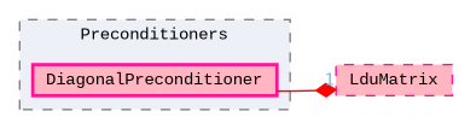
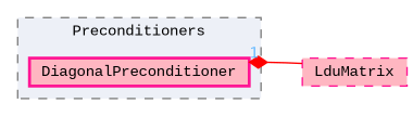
  digraph {
    compound=true
    rankdir=LR
    fontname="Liberation Mono"
    node [color=deeppink fillcolor=lightpink fontname="Liberation Mono" fontsize=10 shape=box]
    n1 [height=0.2 label=DiagonalPreconditioner style="filled,bold" width=0.4]
    n2 [height=0.2 label=LduMatrix style="filled,dashed" width=0.4]
    subgraph cluster_1 {
      bgcolor="#edf0f7"
      fontsize=10
      label=Preconditioners
      pencolor=grey50
      style="filled,dashed"
      n1
    }
-   n1 -> n2 [color=red fontcolor=steelblue1 fontname="Liberation Mono" fontsize=10 headlabel=1 labeldistance=1.5 labelfontname=Helvetica labelfontsize=10 arrowhead=diamond]
+   n2 -> n1 [color=red fontcolor=steelblue1 fontname="Liberation Mono" fontsize=10 headlabel=1 labeldistance=1.5 labelfontname=Helvetica labelfontsize=10 arrowhead=diamond]
  }
